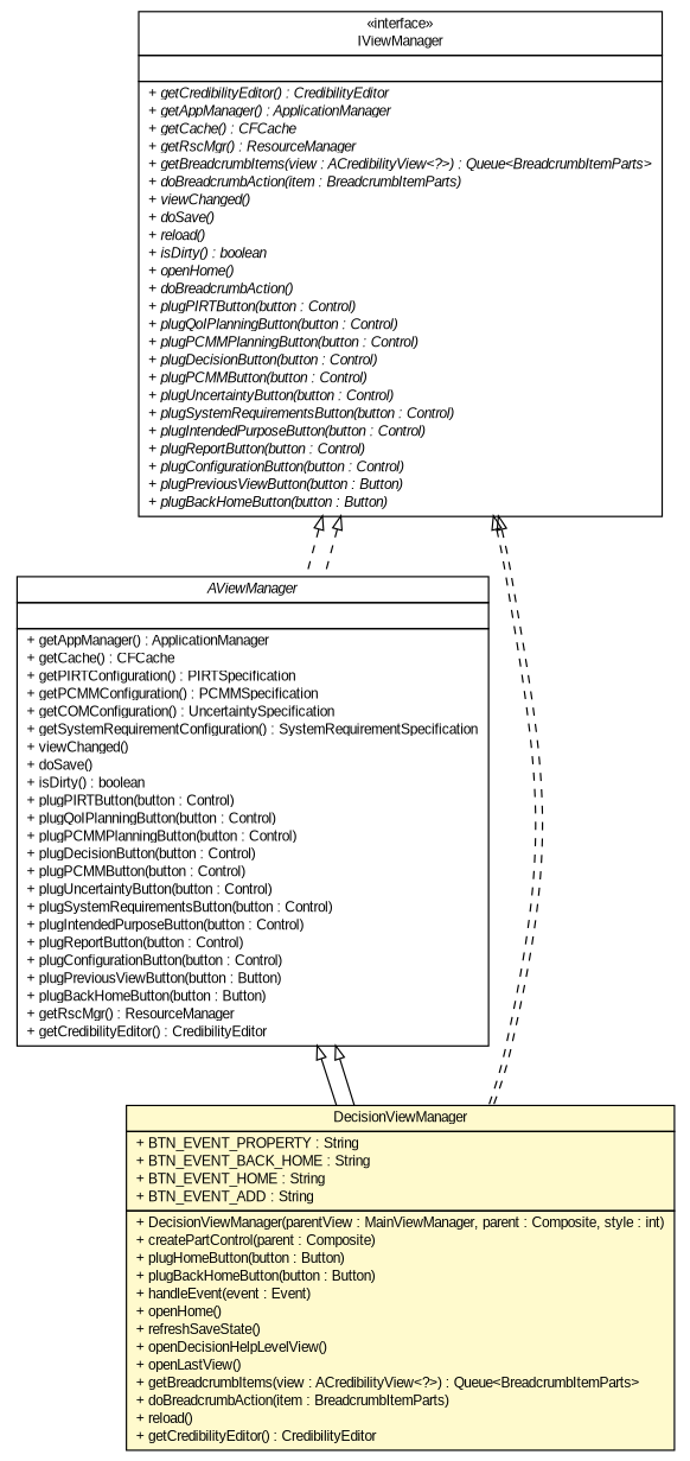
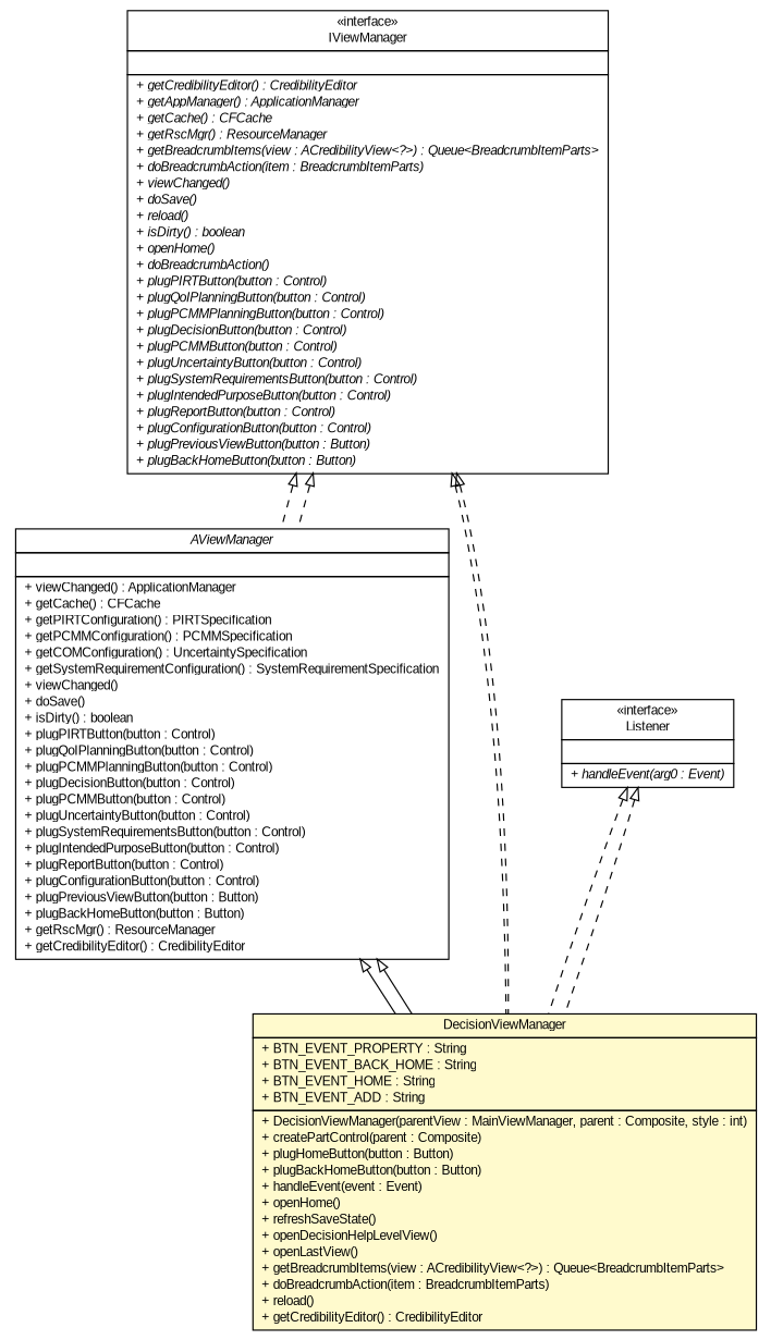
  digraph {
    nodesep=0.25
    ranksep=0.5
    node [fontcolor=black fontname=arial fontsize=10.0 shape=plaintext]
    edge [arrowtail=empty dir=back fontname=arial fontsize=10 headport=p labelfontname=arial labelfontsize=10 tailport=p style=dashed]
-   n1 [label=<<table title="gov.sandia.cf.parts.ui.AViewManager" border="0" cellborder="1" cellspacing="0" cellpadding="2" port="p" href="../AViewManager.html"> 		<tr><td><table border="0" cellspacing="0" cellpadding="1"> <tr><td align="center" balign="center"><font face="arial italic"> AViewManager </font></td></tr> 		</table></td></tr> 		<tr><td><table border="0" cellspacing="0" cellpadding="1"> <tr><td align="left" balign="left">  </td></tr> 		</table></td></tr> 		<tr><td><table border="0" cellspacing="0" cellpadding="1"> <tr><td align="left" balign="left"> + getAppManager() : ApplicationManager </td></tr> <tr><td align="left" balign="left"> + getCache() : CFCache </td></tr> <tr><td align="left" balign="left"> + getPIRTConfiguration() : PIRTSpecification </td></tr> <tr><td align="left" balign="left"> + getPCMMConfiguration() : PCMMSpecification </td></tr> <tr><td align="left" balign="left"> + getCOMConfiguration() : UncertaintySpecification </td></tr> <tr><td align="left" balign="left"> + getSystemRequirementConfiguration() : SystemRequirementSpecification </td></tr> <tr><td align="left" balign="left"> + viewChanged() </td></tr> <tr><td align="left" balign="left"> + doSave() </td></tr> <tr><td align="left" balign="left"> + isDirty() : boolean </td></tr> <tr><td align="left" balign="left"> + plugPIRTButton(button : Control) </td></tr> <tr><td align="left" balign="left"> + plugQoIPlanningButton(button : Control) </td></tr> <tr><td align="left" balign="left"> + plugPCMMPlanningButton(button : Control) </td></tr> <tr><td align="left" balign="left"> + plugDecisionButton(button : Control) </td></tr> <tr><td align="left" balign="left"> + plugPCMMButton(button : Control) </td></tr> <tr><td align="left" balign="left"> + plugUncertaintyButton(button : Control) </td></tr> <tr><td align="left" balign="left"> + plugSystemRequirementsButton(button : Control) </td></tr> <tr><td align="left" balign="left"> + plugIntendedPurposeButton(button : Control) </td></tr> <tr><td align="left" balign="left"> + plugReportButton(button : Control) </td></tr> <tr><td align="left" balign="left"> + plugConfigurationButton(button : Control) </td></tr> <tr><td align="left" balign="left"> + plugPreviousViewButton(button : Button) </td></tr> <tr><td align="left" balign="left"> + plugBackHomeButton(button : Button) </td></tr> <tr><td align="left" balign="left"> + getRscMgr() : ResourceManager </td></tr> <tr><td align="left" balign="left"> + getCredibilityEditor() : CredibilityEditor </td></tr> 		</table></td></tr> 		</table>>]
+   n1 [label=<<table title="gov.sandia.cf.parts.ui.AViewManager" border="0" cellborder="1" cellspacing="0" cellpadding="2" port="p" href="../AViewManager.html"> 		<tr><td><table border="0" cellspacing="0" cellpadding="1"> <tr><td align="center" balign="center"><font face="arial italic"> AViewManager </font></td></tr> 		</table></td></tr> 		<tr><td><table border="0" cellspacing="0" cellpadding="1"> <tr><td align="left" balign="left">  </td></tr> 		</table></td></tr> 		<tr><td><table border="0" cellspacing="0" cellpadding="1"> <tr><td align="left" balign="left"> + viewChanged() : ApplicationManager </td></tr> <tr><td align="left" balign="left"> + getCache() : CFCache </td></tr> <tr><td align="left" balign="left"> + getPIRTConfiguration() : PIRTSpecification </td></tr> <tr><td align="left" balign="left"> + getPCMMConfiguration() : PCMMSpecification </td></tr> <tr><td align="left" balign="left"> + getCOMConfiguration() : UncertaintySpecification </td></tr> <tr><td align="left" balign="left"> + getSystemRequirementConfiguration() : SystemRequirementSpecification </td></tr> <tr><td align="left" balign="left"> + viewChanged() </td></tr> <tr><td align="left" balign="left"> + doSave() </td></tr> <tr><td align="left" balign="left"> + isDirty() : boolean </td></tr> <tr><td align="left" balign="left"> + plugPIRTButton(button : Control) </td></tr> <tr><td align="left" balign="left"> + plugQoIPlanningButton(button : Control) </td></tr> <tr><td align="left" balign="left"> + plugPCMMPlanningButton(button : Control) </td></tr> <tr><td align="left" balign="left"> + plugDecisionButton(button : Control) </td></tr> <tr><td align="left" balign="left"> + plugPCMMButton(button : Control) </td></tr> <tr><td align="left" balign="left"> + plugUncertaintyButton(button : Control) </td></tr> <tr><td align="left" balign="left"> + plugSystemRequirementsButton(button : Control) </td></tr> <tr><td align="left" balign="left"> + plugIntendedPurposeButton(button : Control) </td></tr> <tr><td align="left" balign="left"> + plugReportButton(button : Control) </td></tr> <tr><td align="left" balign="left"> + plugConfigurationButton(button : Control) </td></tr> <tr><td align="left" balign="left"> + plugPreviousViewButton(button : Button) </td></tr> <tr><td align="left" balign="left"> + plugBackHomeButton(button : Button) </td></tr> <tr><td align="left" balign="left"> + getRscMgr() : ResourceManager </td></tr> <tr><td align="left" balign="left"> + getCredibilityEditor() : CredibilityEditor </td></tr> 		</table></td></tr> 		</table>>]
    n2 [label=<<table title="gov.sandia.cf.parts.ui.decision.DecisionViewManager" border="0" cellborder="1" cellspacing="0" cellpadding="2" port="p" bgcolor="lemonChiffon" href="./DecisionViewManager.html"> 		<tr><td><table border="0" cellspacing="0" cellpadding="1"> <tr><td align="center" balign="center"> DecisionViewManager </td></tr> 		</table></td></tr> 		<tr><td><table border="0" cellspacing="0" cellpadding="1"> <tr><td align="left" balign="left"> + BTN_EVENT_PROPERTY : String </td></tr> <tr><td align="left" balign="left"> + BTN_EVENT_BACK_HOME : String </td></tr> <tr><td align="left" balign="left"> + BTN_EVENT_HOME : String </td></tr> <tr><td align="left" balign="left"> + BTN_EVENT_ADD : String </td></tr> 		</table></td></tr> 		<tr><td><table border="0" cellspacing="0" cellpadding="1"> <tr><td align="left" balign="left"> + DecisionViewManager(parentView : MainViewManager, parent : Composite, style : int) </td></tr> <tr><td align="left" balign="left"> + createPartControl(parent : Composite) </td></tr> <tr><td align="left" balign="left"> + plugHomeButton(button : Button) </td></tr> <tr><td align="left" balign="left"> + plugBackHomeButton(button : Button) </td></tr> <tr><td align="left" balign="left"> + handleEvent(event : Event) </td></tr> <tr><td align="left" balign="left"> + openHome() </td></tr> <tr><td align="left" balign="left"> + refreshSaveState() </td></tr> <tr><td align="left" balign="left"> + openDecisionHelpLevelView() </td></tr> <tr><td align="left" balign="left"> + openLastView() </td></tr> <tr><td align="left" balign="left"> + getBreadcrumbItems(view : ACredibilityView&lt;?&gt;) : Queue&lt;BreadcrumbItemParts&gt; </td></tr> <tr><td align="left" balign="left"> + doBreadcrumbAction(item : BreadcrumbItemParts) </td></tr> <tr><td align="left" balign="left"> + reload() </td></tr> <tr><td align="left" balign="left"> + getCredibilityEditor() : CredibilityEditor </td></tr> 		</table></td></tr> 		</table>>]
    n3 [label=<<table title="gov.sandia.cf.parts.ui.IViewManager" border="0" cellborder="1" cellspacing="0" cellpadding="2" port="p" href="../IViewManager.html"> 		<tr><td><table border="0" cellspacing="0" cellpadding="1"> <tr><td align="center" balign="center"> &#171;interface&#187; </td></tr> <tr><td align="center" balign="center"> IViewManager </td></tr> 		</table></td></tr> 		<tr><td><table border="0" cellspacing="0" cellpadding="1"> <tr><td align="left" balign="left">  </td></tr> 		</table></td></tr> 		<tr><td><table border="0" cellspacing="0" cellpadding="1"> <tr><td align="left" balign="left"><font face="arial italic" point-size="10.0"> + getCredibilityEditor() : CredibilityEditor </font></td></tr> <tr><td align="left" balign="left"><font face="arial italic" point-size="10.0"> + getAppManager() : ApplicationManager </font></td></tr> <tr><td align="left" balign="left"><font face="arial italic" point-size="10.0"> + getCache() : CFCache </font></td></tr> <tr><td align="left" balign="left"><font face="arial italic" point-size="10.0"> + getRscMgr() : ResourceManager </font></td></tr> <tr><td align="left" balign="left"><font face="arial italic" point-size="10.0"> + getBreadcrumbItems(view : ACredibilityView&lt;?&gt;) : Queue&lt;BreadcrumbItemParts&gt; </font></td></tr> <tr><td align="left" balign="left"><font face="arial italic" point-size="10.0"> + doBreadcrumbAction(item : BreadcrumbItemParts) </font></td></tr> <tr><td align="left" balign="left"><font face="arial italic" point-size="10.0"> + viewChanged() </font></td></tr> <tr><td align="left" balign="left"><font face="arial italic" point-size="10.0"> + doSave() </font></td></tr> <tr><td align="left" balign="left"><font face="arial italic" point-size="10.0"> + reload() </font></td></tr> <tr><td align="left" balign="left"><font face="arial italic" point-size="10.0"> + isDirty() : boolean </font></td></tr> <tr><td align="left" balign="left"><font face="arial italic" point-size="10.0"> + openHome() </font></td></tr> <tr><td align="left" balign="left"><font face="arial italic" point-size="10.0"> + doBreadcrumbAction() </font></td></tr> <tr><td align="left" balign="left"><font face="arial italic" point-size="10.0"> + plugPIRTButton(button : Control) </font></td></tr> <tr><td align="left" balign="left"><font face="arial italic" point-size="10.0"> + plugQoIPlanningButton(button : Control) </font></td></tr> <tr><td align="left" balign="left"><font face="arial italic" point-size="10.0"> + plugPCMMPlanningButton(button : Control) </font></td></tr> <tr><td align="left" balign="left"><font face="arial italic" point-size="10.0"> + plugDecisionButton(button : Control) </font></td></tr> <tr><td align="left" balign="left"><font face="arial italic" point-size="10.0"> + plugPCMMButton(button : Control) </font></td></tr> <tr><td align="left" balign="left"><font face="arial italic" point-size="10.0"> + plugUncertaintyButton(button : Control) </font></td></tr> <tr><td align="left" balign="left"><font face="arial italic" point-size="10.0"> + plugSystemRequirementsButton(button : Control) </font></td></tr> <tr><td align="left" balign="left"><font face="arial italic" point-size="10.0"> + plugIntendedPurposeButton(button : Control) </font></td></tr> <tr><td align="left" balign="left"><font face="arial italic" point-size="10.0"> + plugReportButton(button : Control) </font></td></tr> <tr><td align="left" balign="left"><font face="arial italic" point-size="10.0"> + plugConfigurationButton(button : Control) </font></td></tr> <tr><td align="left" balign="left"><font face="arial italic" point-size="10.0"> + plugPreviousViewButton(button : Button) </font></td></tr> <tr><td align="left" balign="left"><font face="arial italic" point-size="10.0"> + plugBackHomeButton(button : Button) </font></td></tr> 		</table></td></tr> 		</table>>]
+   n4 [label=<<table title="org.eclipse.swt.widgets.Listener" border="0" cellborder="1" cellspacing="0" cellpadding="2" port="p" href="http://java.sun.com/j2se/1.4.2/docs/api/org/eclipse/swt/widgets/Listener.html"> 		<tr><td><table border="0" cellspacing="0" cellpadding="1"> <tr><td align="center" balign="center"> &#171;interface&#187; </td></tr> <tr><td align="center" balign="center"> Listener </td></tr> 		</table></td></tr> 		<tr><td><table border="0" cellspacing="0" cellpadding="1"> <tr><td align="left" balign="left">  </td></tr> 		</table></td></tr> 		<tr><td><table border="0" cellspacing="0" cellpadding="1"> <tr><td align="left" balign="left"><font face="arial italic" point-size="10.0"> + handleEvent(arg0 : Event) </font></td></tr> 		</table></td></tr> 		</table>>]
    n1 -> n2 [style=""]
    n1 -> n2 [style=""]
    n3 -> n1
    n3 -> n1
    n3 -> n2
    n3 -> n2
+   n4 -> n2
+   n4 -> n2
  }
